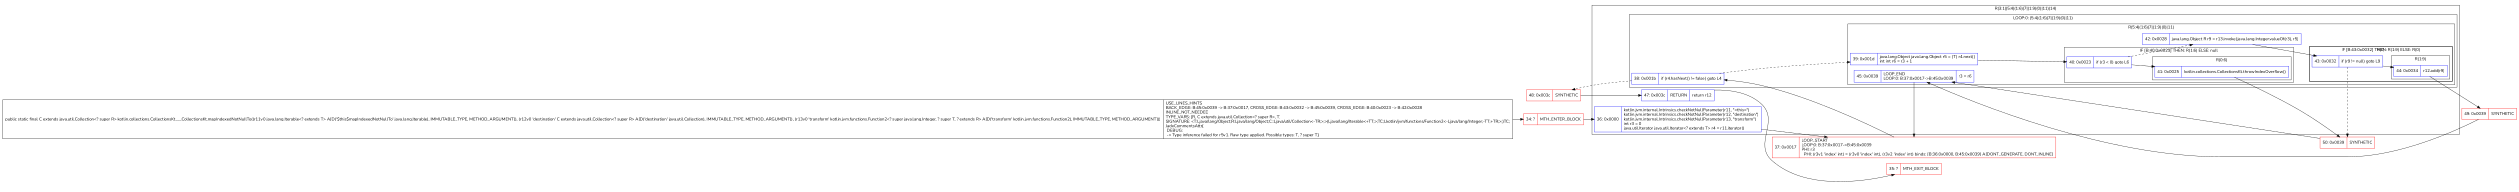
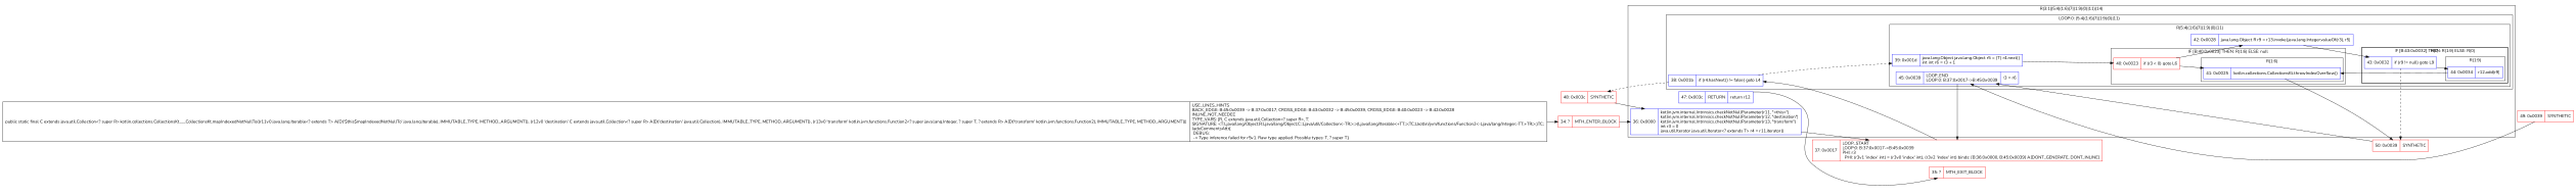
  digraph {
    fontname=Nunito
    rankdir=LR
    node [color=blue fontname=Nunito shape=record]
    edge [fontname=Nunito]
    n1 [label="{41\:\ 0x0025|kotlin.collections.CollectionsKt.throwIndexOverflow()\l}"]
-   n2 [label="{40\:\ 0x0023|if (r3 \< 0) goto L6\l}"]
+   n2 [color=red label="{40\:\ 0x0023|if (r3 \< 0) goto L6\l}"]
    n3 [label="{44\:\ 0x0034|r12.add(r9)\l}"]
    n4 [label="{43\:\ 0x0032|if (r9 != null) goto L9\l}"]
    n5 [label="{39\:\ 0x001d|java.lang.Object java.lang.Object r5 = (T) r4.next()\lint int r6 = r3 + 1\l}"]
    n6 [label="{42\:\ 0x0028|java.lang.Object R r9 = r13.invoke(java.lang.Integer.valueOf(r3), r5)\l}"]
    n7 [label="{45\:\ 0x0039|LOOP_END\lLOOP:0: B:37:0x0017\-\>B:45:0x0039\l|r3 = r6\l}"]
    n8 [label="{38\:\ 0x001b|if (r4.hasNext() != false) goto L4\l}"]
    n9 [label="{36\:\ 0x0000|kotlin.jvm.internal.Intrinsics.checkNotNullParameter(r11, \"\<this\>\")\lkotlin.jvm.internal.Intrinsics.checkNotNullParameter(r12, \"destination\")\lkotlin.jvm.internal.Intrinsics.checkNotNullParameter(r13, \"transform\")\lint r3 = 0\ljava.util.Iterator java.util.Iterator\<? extends T\> r4 = r11.iterator()\l}"]
    n10 [label="{47\:\ 0x003c|RETURN\l|return r12\l}"]
    n11 [color=red label="{50\:\ 0x0039|SYNTHETIC\l}"]
    n12 [color=red label="{49\:\ 0x0039|SYNTHETIC\l}"]
    n13 [color=red label="{37\:\ 0x0017|LOOP_START\lLOOP:0: B:37:0x0017\-\>B:45:0x0039\lPHI: r3 \l  PHI: (r3v1 'index' int) = (r3v0 'index' int), (r3v2 'index' int) binds: [B:36:0x0000, B:45:0x0039] A[DONT_GENERATE, DONT_INLINE]\l}"]
    n14 [color=red label="{48\:\ 0x003c|SYNTHETIC\l}"]
    n15 [color=red label="{35\:\ ?|MTH_EXIT_BLOCK\l}"]
    n16 [color=red label="{34\:\ ?|MTH_ENTER_BLOCK\l}"]
    n17 [label="{public static final C extends java.util.Collection\<? super R\> kotlin.collections.CollectionsKt___CollectionsKt.mapIndexedNotNullTo((r11v0 java.lang.Iterable\<? extends T\> A[D('$this$mapIndexedNotNullTo' java.lang.Iterable), IMMUTABLE_TYPE, METHOD_ARGUMENT]), (r12v0 'destination' C extends java.util.Collection\<? super R\> A[D('destination' java.util.Collection), IMMUTABLE_TYPE, METHOD_ARGUMENT]), (r13v0 'transform' kotlin.jvm.functions.Function2\<? super java.lang.Integer, ? super T, ? extends R\> A[D('transform' kotlin.jvm.functions.Function2), IMMUTABLE_TYPE, METHOD_ARGUMENT]))  | USE_LINES_HINTS\lBACK_EDGE: B:45:0x0039 \-\> B:37:0x0017, CROSS_EDGE: B:43:0x0032 \-\> B:45:0x0039, CROSS_EDGE: B:40:0x0023 \-\> B:42:0x0028\lINLINE_NOT_NEEDED\lTYPE_VARS: [R, C extends java.util.Collection\<? super R\>, T]\lSIGNATURE: \<T:Ljava\/lang\/Object;R:Ljava\/lang\/Object;C::Ljava\/util\/Collection\<\-TR;\>;\>(Ljava\/lang\/Iterable\<+TT;\>;TC;Lkotlin\/jvm\/functions\/Function2\<\-Ljava\/lang\/Integer;\-TT;+TR;\>;)TC;\lJadxCommentsAttr\{\l DEBUG: \l \-\> Type inference failed for r5v1. Raw type applied. Possible types: T, ? super T\}\l}" color=""]
    subgraph cluster_1 {
      label="R(3:1|(5:4|(1:6)|7|(1:9)(0)|11)|14)"
      n9
      n10
      subgraph cluster_2 {
        label="LOOP:0: (5:4|(1:6)|7|(1:9)(0)|11)"
        n8
        subgraph cluster_3 {
          label="R(5:4|(1:6)|7|(1:9)(0)|11)"
          n5
          n6
          n7
          subgraph cluster_4 {
            label="IF [B:40:0x0023] THEN: R(1:6) ELSE: null"
            n2
            subgraph cluster_5 {
-             label="R(0:6)"
+             label="R(1:6)"
              n1
            }
          }
          subgraph cluster_6 {
            label="IF [B:43:0x0032] THEN: R(1:9) ELSE: R(0)"
            n4
            subgraph cluster_7 {
              label="R(1:9)"
              n3
            }
            subgraph cluster_8 {
              label="R(0)"
            }
          }
        }
      }
    }
    n1 -> n11
    n2 -> n1
-   n2 -> n6 [style=dashed]
-   n3 -> n12
+   n2 -> n6 [style=solid]
+   n3 -> n1
    n4 -> n3
    n4 -> n11 [style=dashed]
    n5 -> n2
    n6 -> n4
    n7 -> n13
    n8 -> n5 [style=dashed]
    n8 -> n14 [style=dashed]
    n9 -> n13
    n10 -> n15
    n11 -> n7
    n12 -> n7
    n13 -> n8
-   n14 -> n10
+   n14 -> n9
    n16 -> n9
    n17 -> n16
  }
